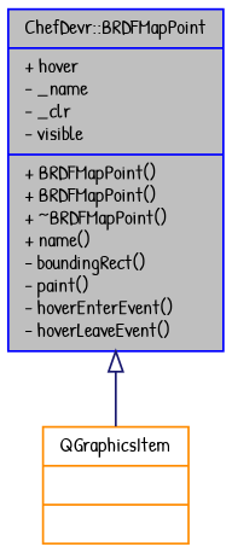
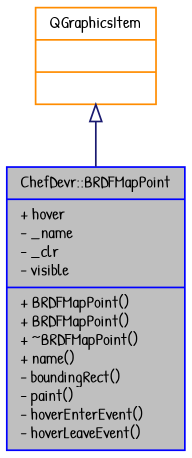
  digraph {
    fontname="Patrick Hand"
    node [fontname="Patrick Hand" fontsize=10 shape=record style=filled]
    n1 [color=blue fillcolor=grey75 fontcolor=black height=0.2 label="{ChefDevr::BRDFMapPoint\n|+ hover\l- _name\l- _clr\l- visible\l|+ BRDFMapPoint()\l+ BRDFMapPoint()\l+ ~BRDFMapPoint()\l+ name()\l- boundingRect()\l- paint()\l- hoverEnterEvent()\l- hoverLeaveEvent()\l}" width=0.4]
    n2 [color=darkorange fillcolor=white height=0.2 label="{QGraphicsItem\n||}" width=0.4]
-   n1 -> n2 [arrowtail=onormal color=midnightblue dir=back fontname="Patrick Hand" fontsize=10 labelfontname=FreeSans labelfontsize=10 style=solid]
+   n2 -> n1 [arrowtail=onormal color=midnightblue dir=back fontname="Patrick Hand" fontsize=10 labelfontname=FreeSans labelfontsize=10 style=solid]
  }
